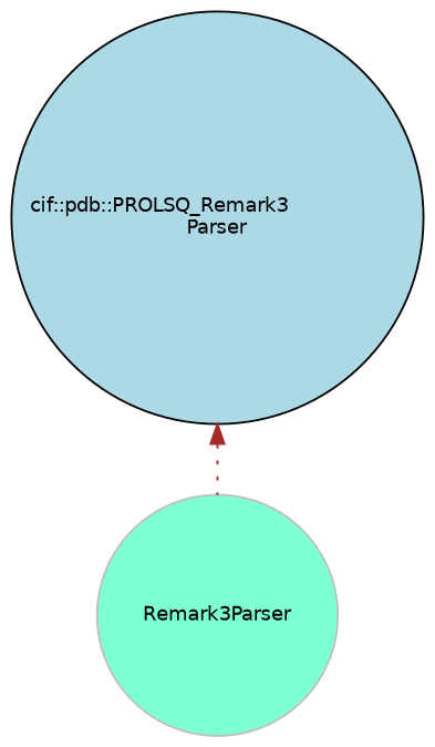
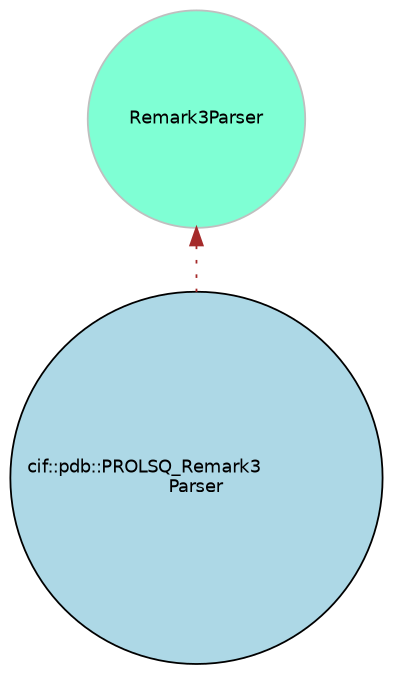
  digraph {
    node [fontname=Helvetica fontsize=10 shape=circle style=filled]
    n1 [color=black fillcolor=lightblue fontcolor=black height=0.2 label="cif::pdb::PROLSQ_Remark3\lParser" width=0.4]
    n2 [color=grey75 fillcolor=aquamarine height=0.2 label=Remark3Parser width=0.4]
-   n1 -> n2 [color=brown dir=back fontname=Helvetica fontsize=10 labelfontname=Helvetica labelfontsize=10 style=dotted]
+   n2 -> n1 [color=brown dir=back fontname=Helvetica fontsize=10 labelfontname=Helvetica labelfontsize=10 style=dotted]
  }
